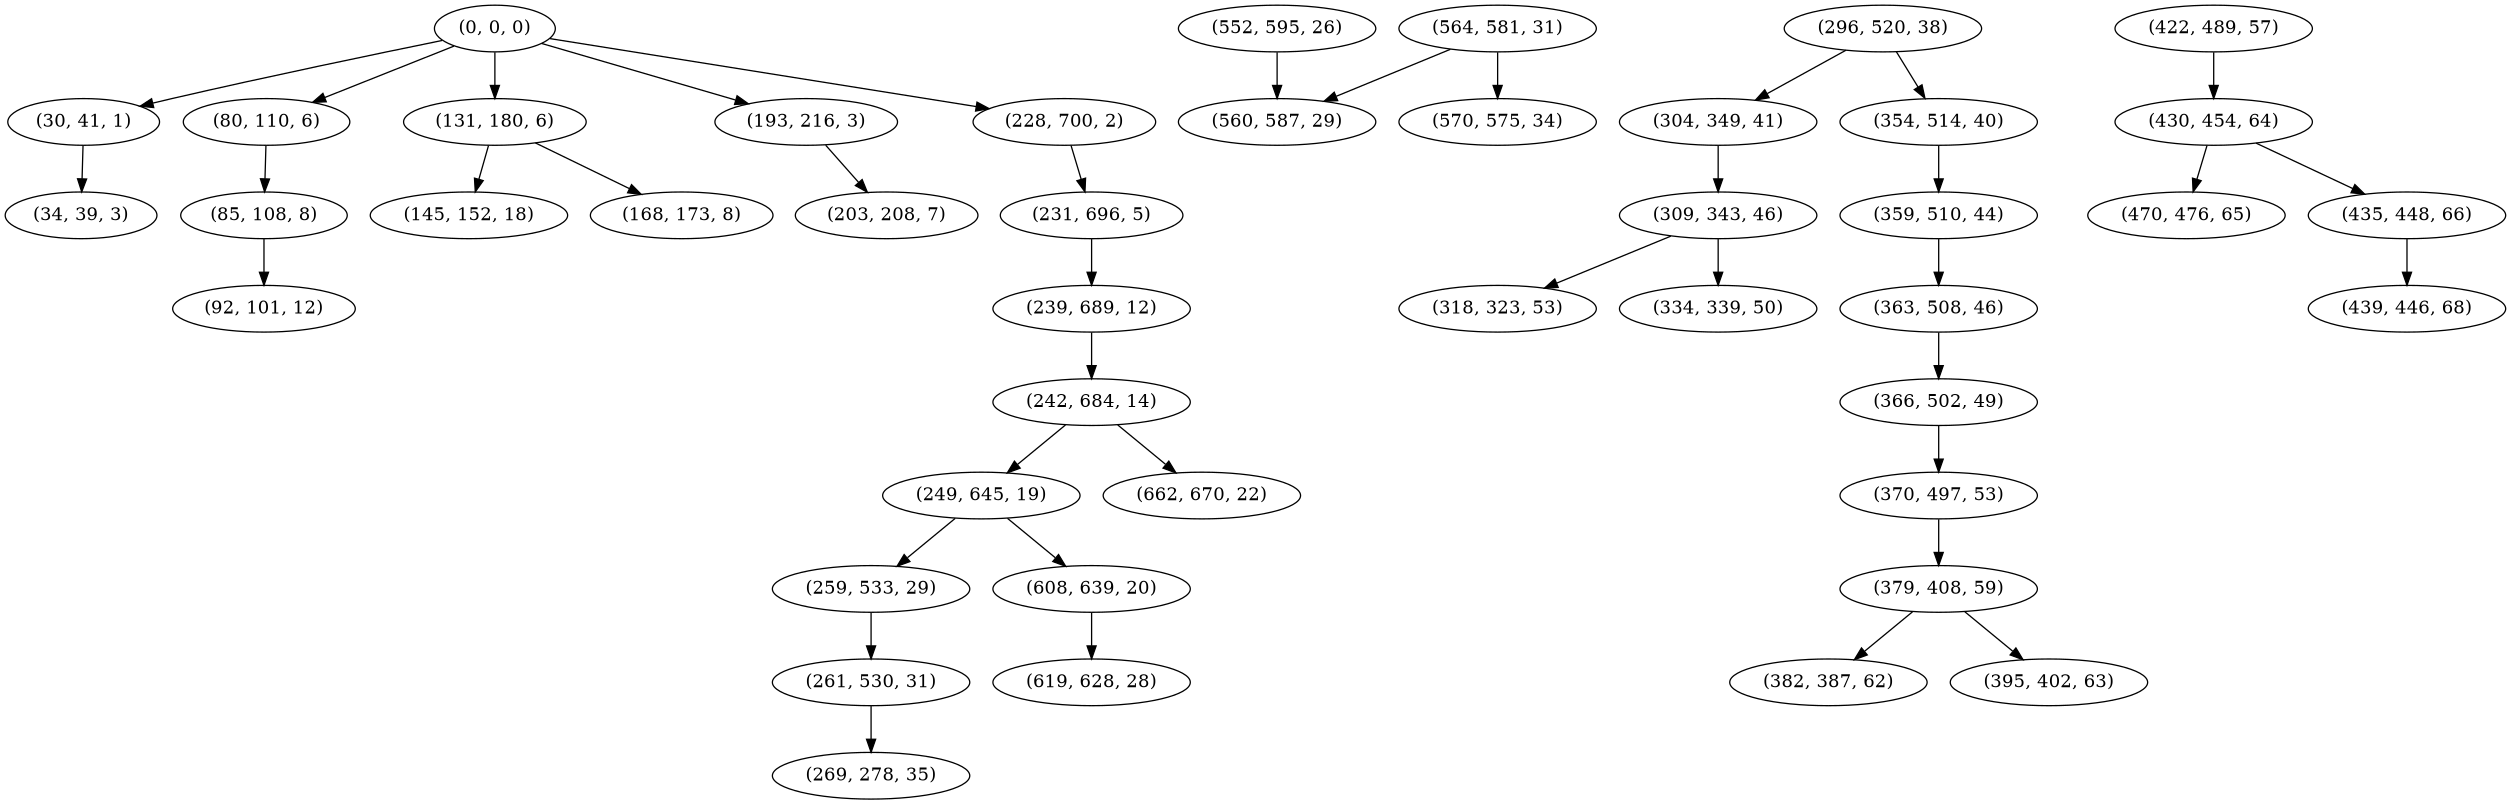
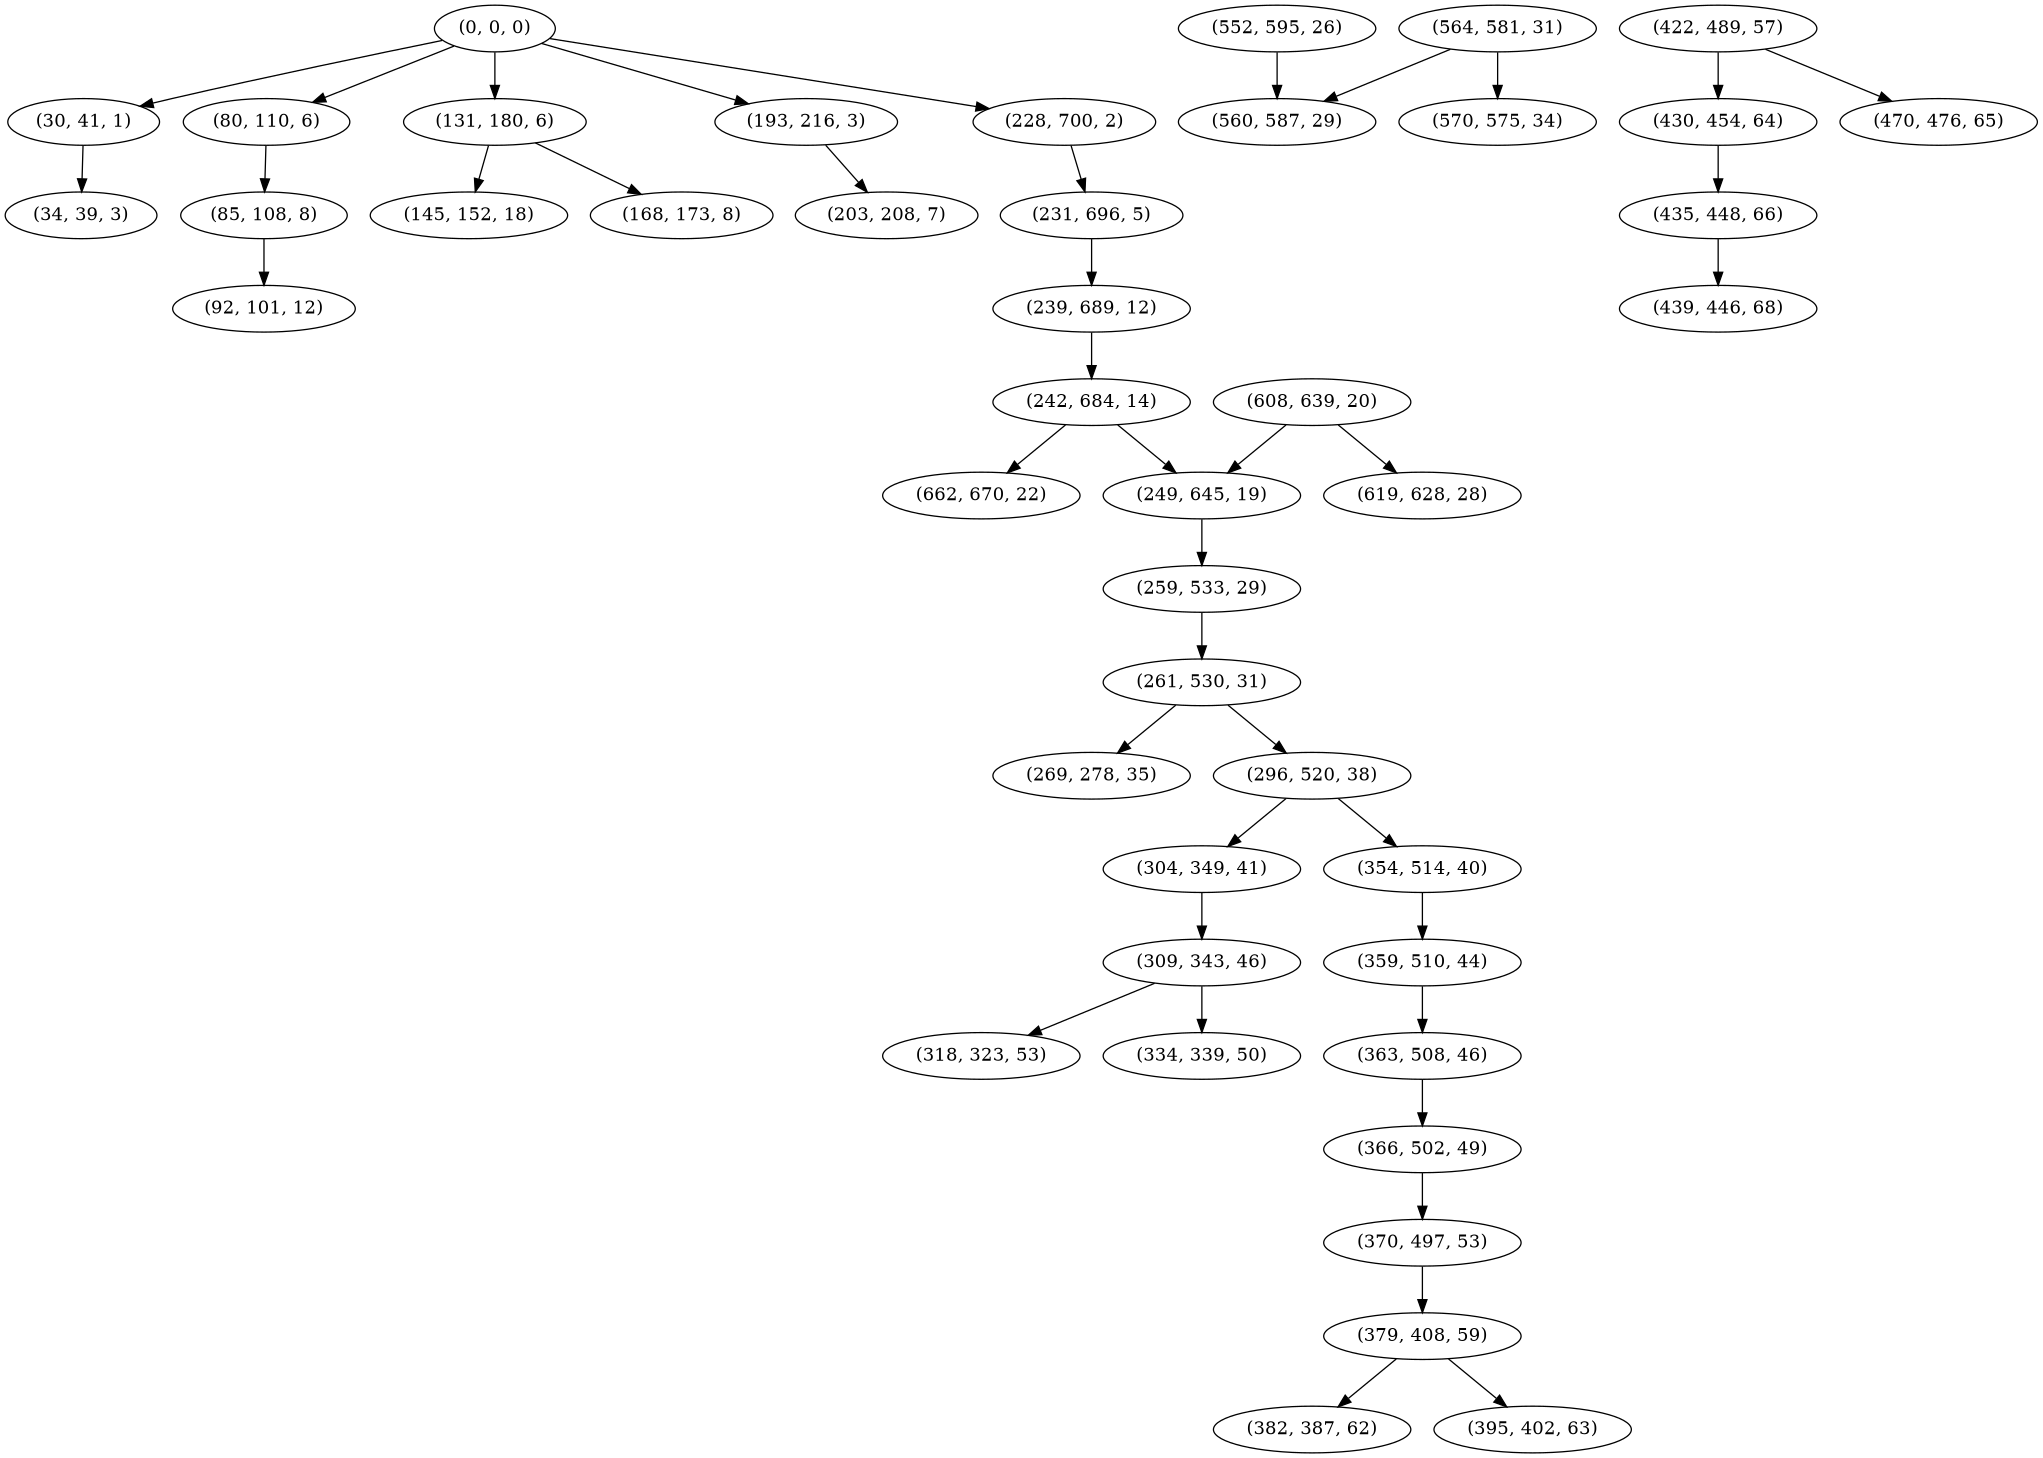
  digraph {
    "(0, 0, 0)"
    "(30, 41, 1)"
    "(80, 110, 6)"
    "(131, 180, 6)"
    "(193, 216, 3)"
    "(228, 700, 2)"
    "(34, 39, 3)"
    "(85, 108, 8)"
    "(145, 152, 18)"
    "(168, 173, 8)"
    "(203, 208, 7)"
    "(231, 696, 5)"
    "(92, 101, 12)"
    "(239, 689, 12)"
    "(242, 684, 14)"
    "(249, 645, 19)"
    "(662, 670, 22)"
    "(259, 533, 29)"
    "(608, 639, 20)"
    "(261, 530, 31)"
    "(552, 595, 26)"
    "(560, 587, 29)"
    "(619, 628, 28)"
    "(269, 278, 35)"
    "(296, 520, 38)"
    "(304, 349, 41)"
    "(354, 514, 40)"
    "(309, 343, 46)"
    "(359, 510, 44)"
    "(318, 323, 53)"
    "(334, 339, 50)"
    "(363, 508, 46)"
    "(366, 502, 49)"
    "(370, 497, 53)"
    "(379, 408, 59)"
    "(382, 387, 62)"
    "(395, 402, 63)"
    "(422, 489, 57)"
    "(430, 454, 64)"
    "(470, 476, 65)"
    "(435, 448, 66)"
    "(439, 446, 68)"
    "(564, 581, 31)"
    "(570, 575, 34)"
    "(0, 0, 0)" -> "(30, 41, 1)"
    "(0, 0, 0)" -> "(80, 110, 6)"
    "(0, 0, 0)" -> "(131, 180, 6)"
    "(0, 0, 0)" -> "(193, 216, 3)"
    "(0, 0, 0)" -> "(228, 700, 2)"
    "(30, 41, 1)" -> "(34, 39, 3)"
    "(80, 110, 6)" -> "(85, 108, 8)"
    "(131, 180, 6)" -> "(145, 152, 18)"
    "(131, 180, 6)" -> "(168, 173, 8)"
    "(193, 216, 3)" -> "(203, 208, 7)"
    "(228, 700, 2)" -> "(231, 696, 5)"
    "(85, 108, 8)" -> "(92, 101, 12)"
    "(231, 696, 5)" -> "(239, 689, 12)"
    "(239, 689, 12)" -> "(242, 684, 14)"
    "(242, 684, 14)" -> "(249, 645, 19)"
    "(242, 684, 14)" -> "(662, 670, 22)"
    "(249, 645, 19)" -> "(259, 533, 29)"
-   "(249, 645, 19)" -> "(608, 639, 20)"
+   "(608, 639, 20)" -> "(249, 645, 19)"
    "(259, 533, 29)" -> "(261, 530, 31)"
    "(608, 639, 20)" -> "(619, 628, 28)"
    "(261, 530, 31)" -> "(269, 278, 35)"
+   "(261, 530, 31)" -> "(296, 520, 38)"
    "(552, 595, 26)" -> "(560, 587, 29)"
    "(296, 520, 38)" -> "(304, 349, 41)"
    "(296, 520, 38)" -> "(354, 514, 40)"
    "(304, 349, 41)" -> "(309, 343, 46)"
    "(354, 514, 40)" -> "(359, 510, 44)"
    "(309, 343, 46)" -> "(318, 323, 53)"
    "(309, 343, 46)" -> "(334, 339, 50)"
    "(359, 510, 44)" -> "(363, 508, 46)"
    "(363, 508, 46)" -> "(366, 502, 49)"
    "(366, 502, 49)" -> "(370, 497, 53)"
    "(370, 497, 53)" -> "(379, 408, 59)"
    "(379, 408, 59)" -> "(382, 387, 62)"
    "(379, 408, 59)" -> "(395, 402, 63)"
    "(422, 489, 57)" -> "(430, 454, 64)"
-   "(430, 454, 64)" -> "(470, 476, 65)"
+   "(422, 489, 57)" -> "(470, 476, 65)"
    "(430, 454, 64)" -> "(435, 448, 66)"
    "(435, 448, 66)" -> "(439, 446, 68)"
    "(564, 581, 31)" -> "(560, 587, 29)"
    "(564, 581, 31)" -> "(570, 575, 34)"
  }
